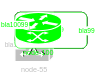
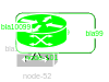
  <mxCell id="0" />
  <mxCell id="1" parent="0" />
  <mxCell id="2" value="node-1" parent="1" style="rounded=1;whiteSpace=wrap;html=1;strokeColor=#C0C0C0;fontColor=#C0C0C0" vertex="1"><mxGeometry as="geometry" height="60" width="120" x="20" y="20" /></mxCell>
  <mxCell id="3" value="node-2" parent="1" style="rounded=1;whiteSpace=wrap;html=1;" vertex="1"><mxGeometry as="geometry" height="60" width="120" x="20" y="20" /></mxCell>
  <mxCell id="4" value="node-3" parent="1" style="rounded=1;whiteSpace=wrap;html=1;" vertex="1"><mxGeometry as="geometry" height="60" width="120" x="20" y="20" /></mxCell>
  <mxCell id="5" value="node-4" parent="1" style="rounded=1;whiteSpace=wrap;html=1;" vertex="1"><mxGeometry as="geometry" height="60" width="120" x="20" y="20" /></mxCell>
- <mxCell id="6" value="node-55" parent="1" style="shape=mxgraph.cisco.routers.atm_tag_switch_router;html=1;pointerEvents=1;dashed=0;fillColor=#C0C0C0;strokeColor=#ffffff;strokeWidth=2;verticalLabelPosition=bottom;verticalAlign=top;align=center;outlineConnect=0;fontColor=#C0C0C0" vertex="1"><mxGeometry as="geometry" height="82" width="64" x="20" y="20" /></mxCell>
+ <mxCell id="6" value="node-52" parent="1" style="shape=mxgraph.cisco.routers.atm_tag_switch_router;html=1;pointerEvents=1;dashed=0;fillColor=#C0C0C0;strokeColor=#ffffff;strokeWidth=2;verticalLabelPosition=bottom;verticalAlign=top;align=center;outlineConnect=0;fontColor=#C0C0C0" vertex="1"><mxGeometry as="geometry" height="82" width="64" x="20" y="20" /></mxCell>
  <mxCell id="7" value="bla1" edge="1" parent="1" source="2" style="endArrow=none;strokeColor=#C0C0C0;fontColor=#C0C0C0" target="3"><mxGeometry as="geometry" relative="1" /></mxCell>
  <mxCell id="8" value="bla2" edge="1" parent="1" source="3" style="endArrow=none;" target="4"><mxGeometry as="geometry" relative="1" /></mxCell>
  <mxCell id="9" value="bla3" edge="1" parent="1" source="4" style="endArrow=none;strokeColor=#C0C0C0;fontColor=#C0C0C0" target="2"><mxGeometry as="geometry" relative="1" /></mxCell>
  <mxCell id="10" value="bla4" edge="1" parent="1" source="5" style="endArrow=none;" target="4"><mxGeometry as="geometry" relative="1" /></mxCell>
  <mxCell id="11" value="bla155" edge="1" parent="1" source="6" style="endArrow=none;strokeColor=#C0C0C0;fontColor=#C0C0C0" target="2"><mxGeometry as="geometry" relative="1" /></mxCell>
  <mxCell id="12" value="node-99" parent="1" style="rounded=1;whiteSpace=wrap;html=1;strokeColor=#00FF00;fontColor=#00FF00" vertex="1"><mxGeometry as="geometry" height="60" width="120" x="20" y="20" /></mxCell>
- <mxCell id="13" value="node-100" parent="1" style="shape=mxgraph.cisco.routers.atm_router;html=1;pointerEvents=1;dashed=0;fillColor=#00FF00;strokeColor=#ffffff;strokeWidth=2;verticalLabelPosition=bottom;verticalAlign=top;align=center;outlineConnect=0;fontColor=#00FF00" vertex="1"><mxGeometry as="geometry" height="53" width="78" x="20" y="20" /></mxCell>
+ <mxCell id="13" value="node-101" parent="1" style="shape=mxgraph.cisco.routers.atm_router;html=1;pointerEvents=1;dashed=0;fillColor=#00FF00;strokeColor=#ffffff;strokeWidth=2;verticalLabelPosition=bottom;verticalAlign=top;align=center;outlineConnect=0;fontColor=#00FF00" vertex="1"><mxGeometry as="geometry" height="53" width="78" x="20" y="20" /></mxCell>
  <mxCell id="14" value="bla99" edge="1" parent="1" source="12" style="endArrow=none;strokeColor=#00FF00;fontColor=#00FF00" target="4"><mxGeometry as="geometry" relative="1" /></mxCell>
  <mxCell id="15" value="bla10099" edge="1" parent="1" source="13" style="endArrow=none;strokeColor=#00FF00;fontColor=#00FF00" target="12"><mxGeometry as="geometry" relative="1" /></mxCell>
